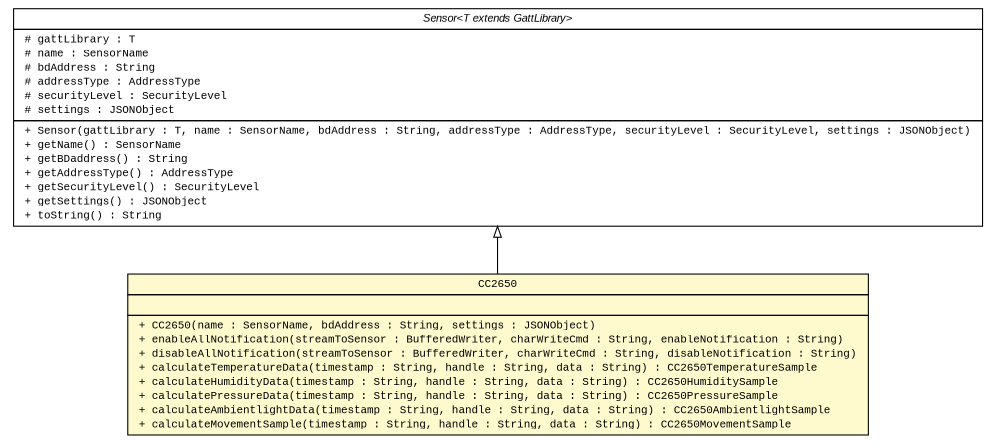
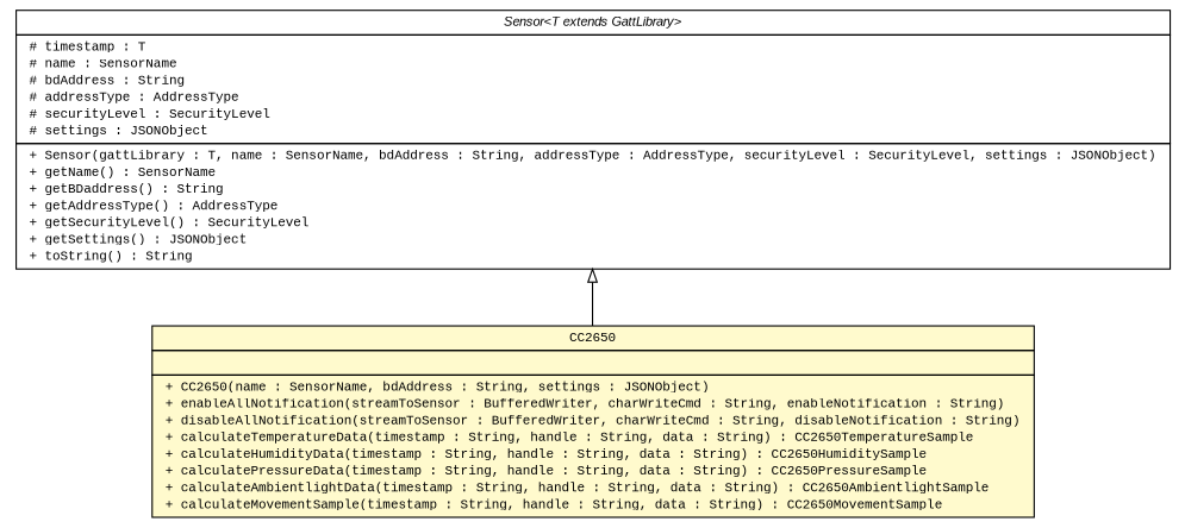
  digraph {
    nodesep=0.25
    ranksep=0.5
    fontname="Liberation Mono"
    node [fontcolor=black fontname="Liberation Mono" fontsize=10.0 shape=plaintext]
    n1 [label=<<table title="de.fhg.fit.biomos.sensorplatform.sensor.CC2650" border="0" cellborder="1" cellspacing="0" cellpadding="2" port="p" bgcolor="lemonChiffon" href="./CC2650.html"> 		<tr><td><table border="0" cellspacing="0" cellpadding="1"> <tr><td align="center" balign="center"> CC2650 </td></tr> 		</table></td></tr> 		<tr><td><table border="0" cellspacing="0" cellpadding="1"> <tr><td align="left" balign="left">  </td></tr> 		</table></td></tr> 		<tr><td><table border="0" cellspacing="0" cellpadding="1"> <tr><td align="left" balign="left"> + CC2650(name : SensorName, bdAddress : String, settings : JSONObject) </td></tr> <tr><td align="left" balign="left"> + enableAllNotification(streamToSensor : BufferedWriter, charWriteCmd : String, enableNotification : String) </td></tr> <tr><td align="left" balign="left"> + disableAllNotification(streamToSensor : BufferedWriter, charWriteCmd : String, disableNotification : String) </td></tr> <tr><td align="left" balign="left"> + calculateTemperatureData(timestamp : String, handle : String, data : String) : CC2650TemperatureSample </td></tr> <tr><td align="left" balign="left"> + calculateHumidityData(timestamp : String, handle : String, data : String) : CC2650HumiditySample </td></tr> <tr><td align="left" balign="left"> + calculatePressureData(timestamp : String, handle : String, data : String) : CC2650PressureSample </td></tr> <tr><td align="left" balign="left"> + calculateAmbientlightData(timestamp : String, handle : String, data : String) : CC2650AmbientlightSample </td></tr> <tr><td align="left" balign="left"> + calculateMovementSample(timestamp : String, handle : String, data : String) : CC2650MovementSample </td></tr> 		</table></td></tr> 		</table>>]
-   n2 [label=<<table title="de.fhg.fit.biomos.sensorplatform.sensor.Sensor" border="0" cellborder="1" cellspacing="0" cellpadding="2" port="p" href="./Sensor.html"> 		<tr><td><table border="0" cellspacing="0" cellpadding="1"> <tr><td align="center" balign="center"><font face="arial italic"> Sensor&lt;T extends GattLibrary&gt; </font></td></tr> 		</table></td></tr> 		<tr><td><table border="0" cellspacing="0" cellpadding="1"> <tr><td align="left" balign="left"> # gattLibrary : T </td></tr> <tr><td align="left" balign="left"> # name : SensorName </td></tr> <tr><td align="left" balign="left"> # bdAddress : String </td></tr> <tr><td align="left" balign="left"> # addressType : AddressType </td></tr> <tr><td align="left" balign="left"> # securityLevel : SecurityLevel </td></tr> <tr><td align="left" balign="left"> # settings : JSONObject </td></tr> 		</table></td></tr> 		<tr><td><table border="0" cellspacing="0" cellpadding="1"> <tr><td align="left" balign="left"> + Sensor(gattLibrary : T, name : SensorName, bdAddress : String, addressType : AddressType, securityLevel : SecurityLevel, settings : JSONObject) </td></tr> <tr><td align="left" balign="left"> + getName() : SensorName </td></tr> <tr><td align="left" balign="left"> + getBDaddress() : String </td></tr> <tr><td align="left" balign="left"> + getAddressType() : AddressType </td></tr> <tr><td align="left" balign="left"> + getSecurityLevel() : SecurityLevel </td></tr> <tr><td align="left" balign="left"> + getSettings() : JSONObject </td></tr> <tr><td align="left" balign="left"> + toString() : String </td></tr> 		</table></td></tr> 		</table>>]
+   n2 [label=<<table title="de.fhg.fit.biomos.sensorplatform.sensor.Sensor" border="0" cellborder="1" cellspacing="0" cellpadding="2" port="p" href="./Sensor.html"> 		<tr><td><table border="0" cellspacing="0" cellpadding="1"> <tr><td align="center" balign="center"><font face="arial italic"> Sensor&lt;T extends GattLibrary&gt; </font></td></tr> 		</table></td></tr> 		<tr><td><table border="0" cellspacing="0" cellpadding="1"> <tr><td align="left" balign="left"> # timestamp : T </td></tr> <tr><td align="left" balign="left"> # name : SensorName </td></tr> <tr><td align="left" balign="left"> # bdAddress : String </td></tr> <tr><td align="left" balign="left"> # addressType : AddressType </td></tr> <tr><td align="left" balign="left"> # securityLevel : SecurityLevel </td></tr> <tr><td align="left" balign="left"> # settings : JSONObject </td></tr> 		</table></td></tr> 		<tr><td><table border="0" cellspacing="0" cellpadding="1"> <tr><td align="left" balign="left"> + Sensor(gattLibrary : T, name : SensorName, bdAddress : String, addressType : AddressType, securityLevel : SecurityLevel, settings : JSONObject) </td></tr> <tr><td align="left" balign="left"> + getName() : SensorName </td></tr> <tr><td align="left" balign="left"> + getBDaddress() : String </td></tr> <tr><td align="left" balign="left"> + getAddressType() : AddressType </td></tr> <tr><td align="left" balign="left"> + getSecurityLevel() : SecurityLevel </td></tr> <tr><td align="left" balign="left"> + getSettings() : JSONObject </td></tr> <tr><td align="left" balign="left"> + toString() : String </td></tr> 		</table></td></tr> 		</table>>]
    n2 -> n1 [arrowtail=empty dir=back fontname="Liberation Mono" fontsize=10 headport=p labelfontname=arial labelfontsize=10 tailport=p]
  }
